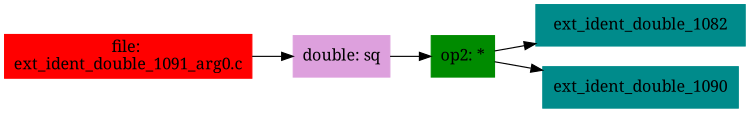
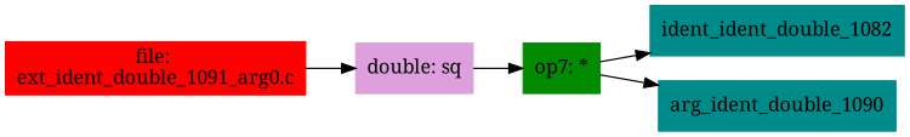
  digraph {
    fontname="Noto Serif"
    rankdir=LR
    node [color=cyan4 fontname="Noto Serif" shape=box style=filled]
    edge [fontname="Noto Serif"]
    n1 [color=red label="file: \next_ident_double_1091_arg0.c"]
    n2 [color=plum label="double: sq"]
-   n3 [color=green4 label="op2: *"]
-   n4 [label=ext_ident_double_1082]
-   n5 [label=ext_ident_double_1090]
+   n3 [color=green4 label="op7: *"]
+   n4 [label=ident_ident_double_1082]
+   n5 [label=arg_ident_double_1090]
    n1 -> n2
    n2 -> n3
    n3 -> n4
    n3 -> n5
  }
